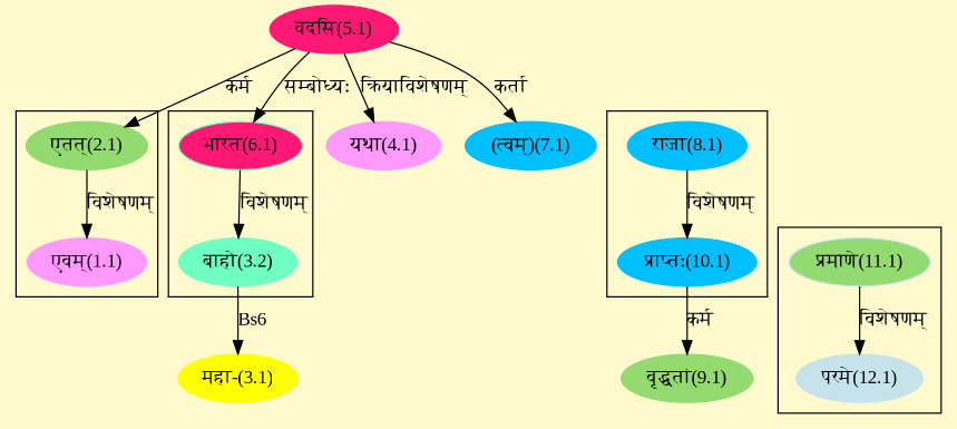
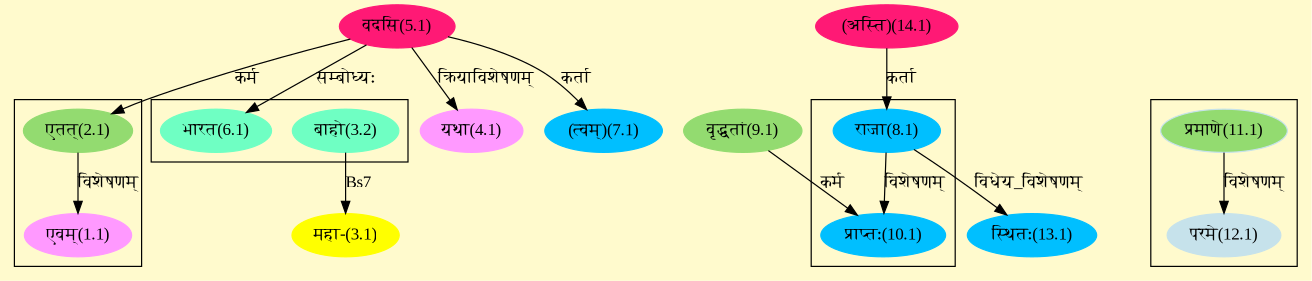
  digraph {
    bgcolor=lemonchiffon1
    compound=true
    fontname="Liberation Serif"
    rankdir=BT
    node [color="#00BFFF" fontname="Liberation Serif" style=filled]
    edge [dir=back fontname="Liberation Serif"]
    n1 [color="#FF99FF" label="एवम्(1.1)"]
    n2 [color="#93DB70" label="एतत्(2.1)"]
    n3 [color="#6FFFC3" label="बाहो(3.2)"]
-   n4 [color="#6FFFC3" label="भारत(6.1)" fillcolor="#FF1975"]
+   n4 [color="#6FFFC3" label="भारत(6.1)"]
    n5 [label="प्राप्तः(10.1)"]
    n6 [label="राजा(8.1)"]
    n7 [color="#C6E2EB" label="परमे(12.1)"]
    n8 [color="#C6E2EB" fillcolor="#93DB70" label="प्रमाणे(11.1)"]
    n9 [color="#FF1975" label="वदसि(5.1)"]
+   n10 [color="#FF1975" label="(अस्ति)(14.1)"]
+   n11 [label="स्थितः(13.1)"]
    n12 [color="#FFFF00" label="महा-(3.1)"]
    n13 [color="#FF99FF" label="यथा(4.1)"]
    n14 [label="(त्वम्)(7.1)"]
    n15 [color="#93DB70" label="वृद्धतां(9.1)"]
    subgraph cluster_1 {
      n1
      n2
    }
    subgraph cluster_2 {
      n3
      n4
    }
    subgraph cluster_3 {
      n5
      n6
    }
    subgraph cluster_4 {
      n7
      n8
    }
    n1 -> n2 [label="विशेषणम्"]
    n2 -> n9 [label="कर्म"]
-   n3 -> n4 [label="विशेषणम्"]
    n4 -> n9 [label="सम्बोध्यः"]
    n5 -> n6 [label="विशेषणम्"]
+   n6 -> n10 [label="कर्ता"]
    n7 -> n8 [label="विशेषणम्"]
-   n12 -> n3 [label=Bs6]
+   n11 -> n6 [label="विधेय_विशेषणम्"]
+   n12 -> n3 [label=Bs7]
    n13 -> n9 [label="क्रियाविशेषणम्"]
    n14 -> n9 [label="कर्ता"]
-   n15 -> n5 [label="कर्म"]
+   n5 -> n15 [label="कर्म"]
  }
